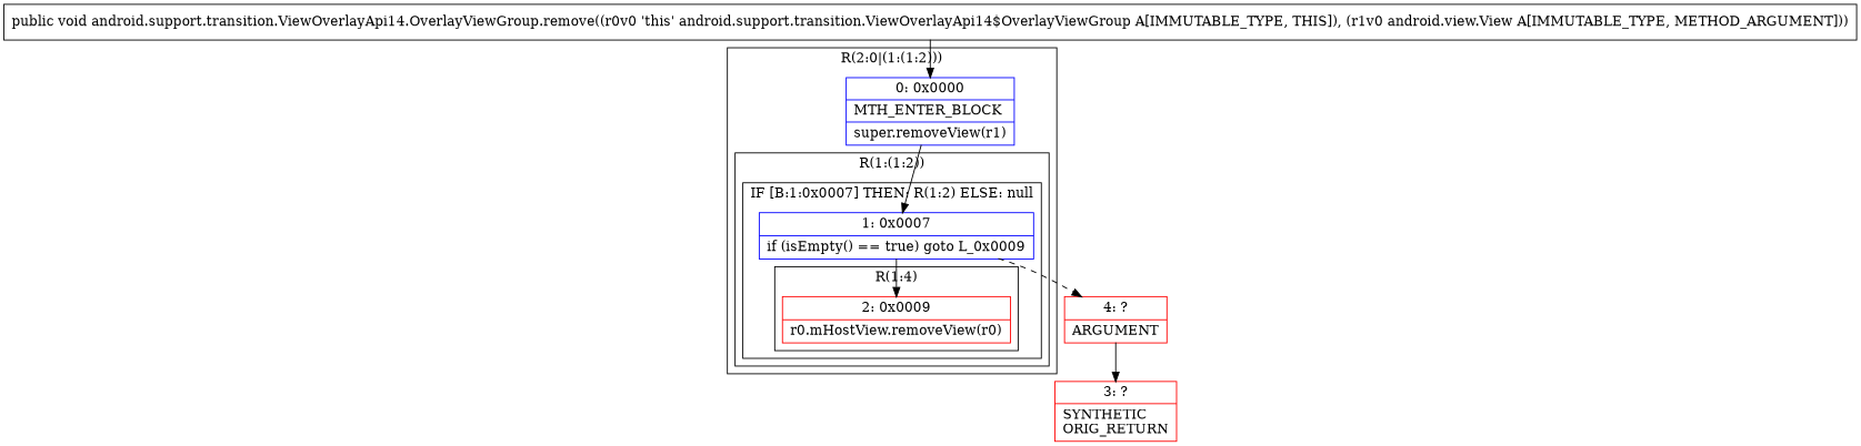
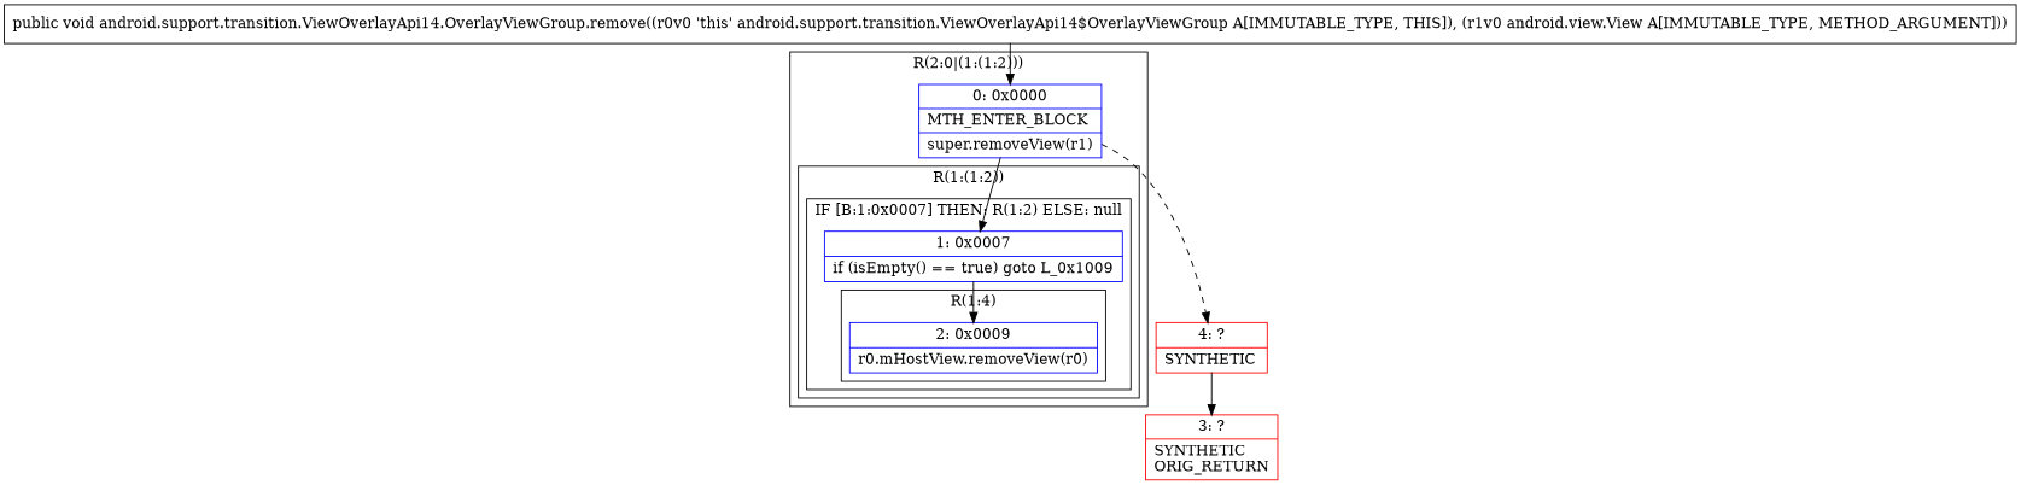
  digraph {
    node [color=blue shape=record]
-   n1 [color=red label="{2\:\ 0x0009|r0.mHostView.removeView(r0)\l}"]
-   n2 [label="{1\:\ 0x0007|if (isEmpty() == true) goto L_0x0009\l}"]
+   n1 [label="{2\:\ 0x0009|r0.mHostView.removeView(r0)\l}"]
+   n2 [label="{1\:\ 0x0007|if (isEmpty() == true) goto L_0x1009\l}"]
    n3 [label="{0\:\ 0x0000|MTH_ENTER_BLOCK\l|super.removeView(r1)\l}"]
-   n4 [color=red label="{4\:\ ?|ARGUMENT\l}"]
+   n4 [color=red label="{4\:\ ?|SYNTHETIC\l}"]
    n5 [color=red label="{3\:\ ?|SYNTHETIC\lORIG_RETURN\l}"]
    n6 [label="{public void android.support.transition.ViewOverlayApi14.OverlayViewGroup.remove((r0v0 'this' android.support.transition.ViewOverlayApi14$OverlayViewGroup A[IMMUTABLE_TYPE, THIS]), (r1v0 android.view.View A[IMMUTABLE_TYPE, METHOD_ARGUMENT])) }" color=""]
    subgraph cluster_1 {
      label="R(2:0|(1:(1:2)))"
      n3
      subgraph cluster_2 {
        label="R(1:(1:2))"
        subgraph cluster_3 {
          label="IF [B:1:0x0007] THEN: R(1:2) ELSE: null"
          n2
          subgraph cluster_4 {
            label="R(1:4)"
            n1
          }
        }
      }
    }
    n2 -> n1
-   n2 -> n4 [style=dashed]
+   n3 -> n4 [style=dashed]
    n3 -> n2
    n4 -> n5
    n6 -> n3
  }
